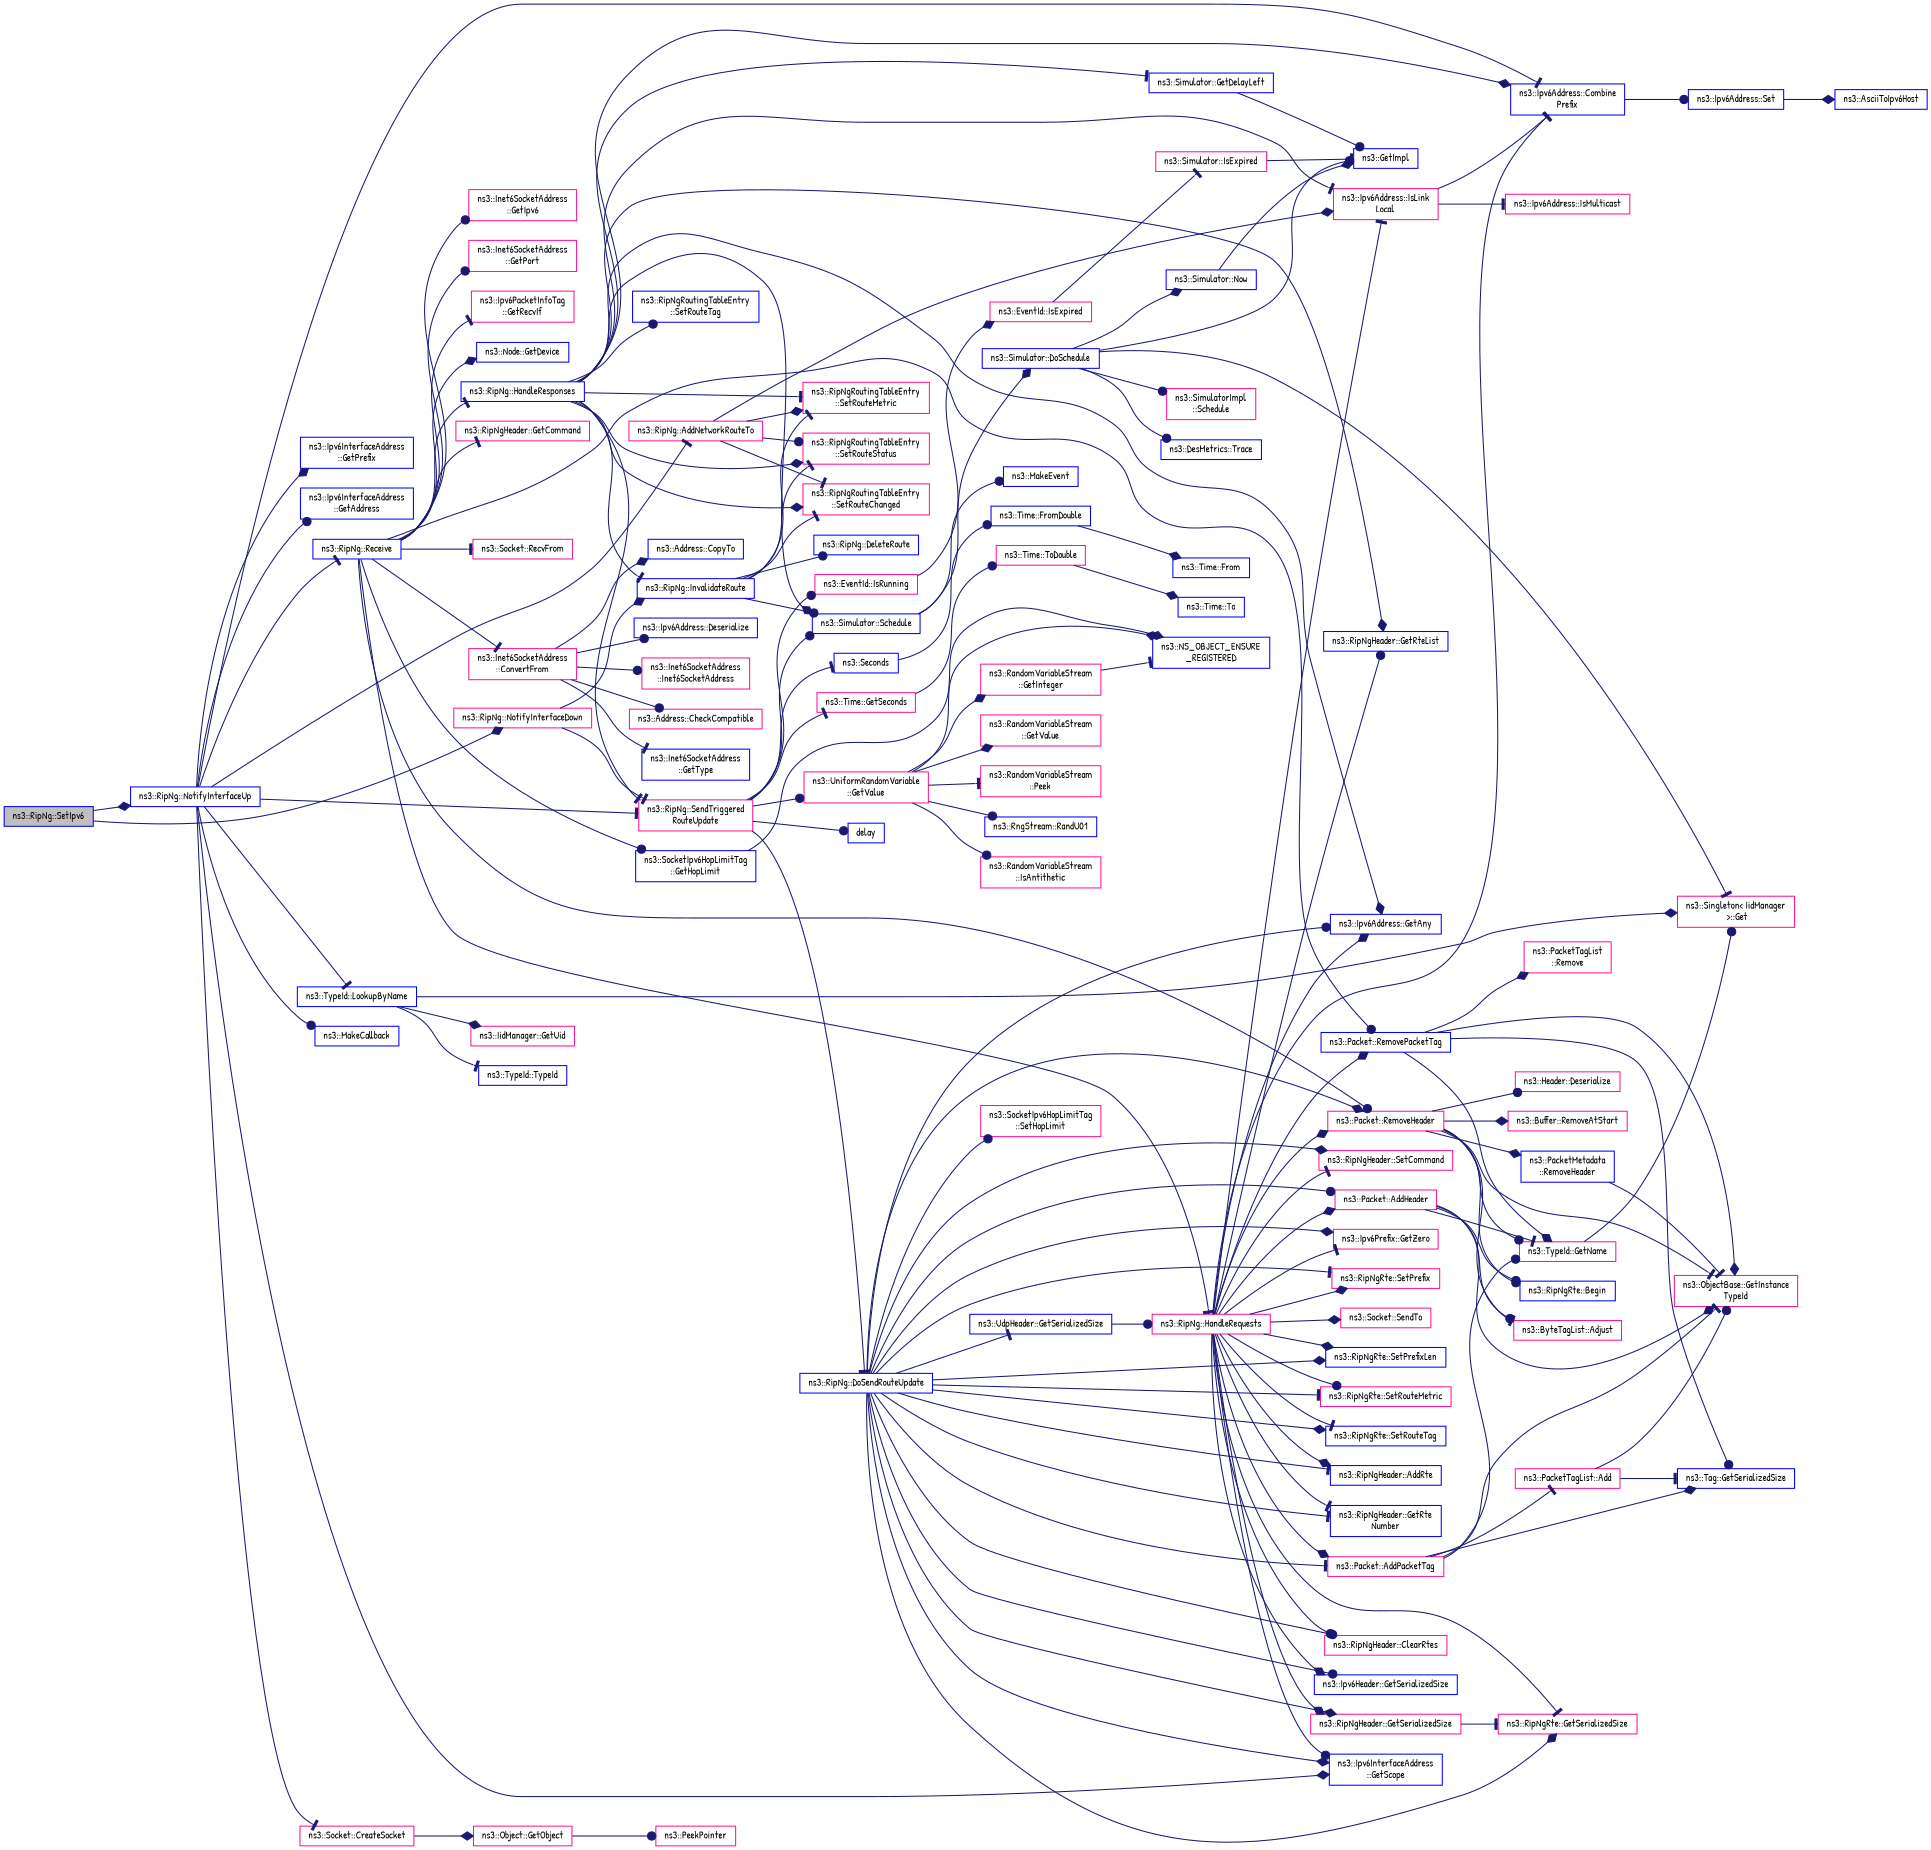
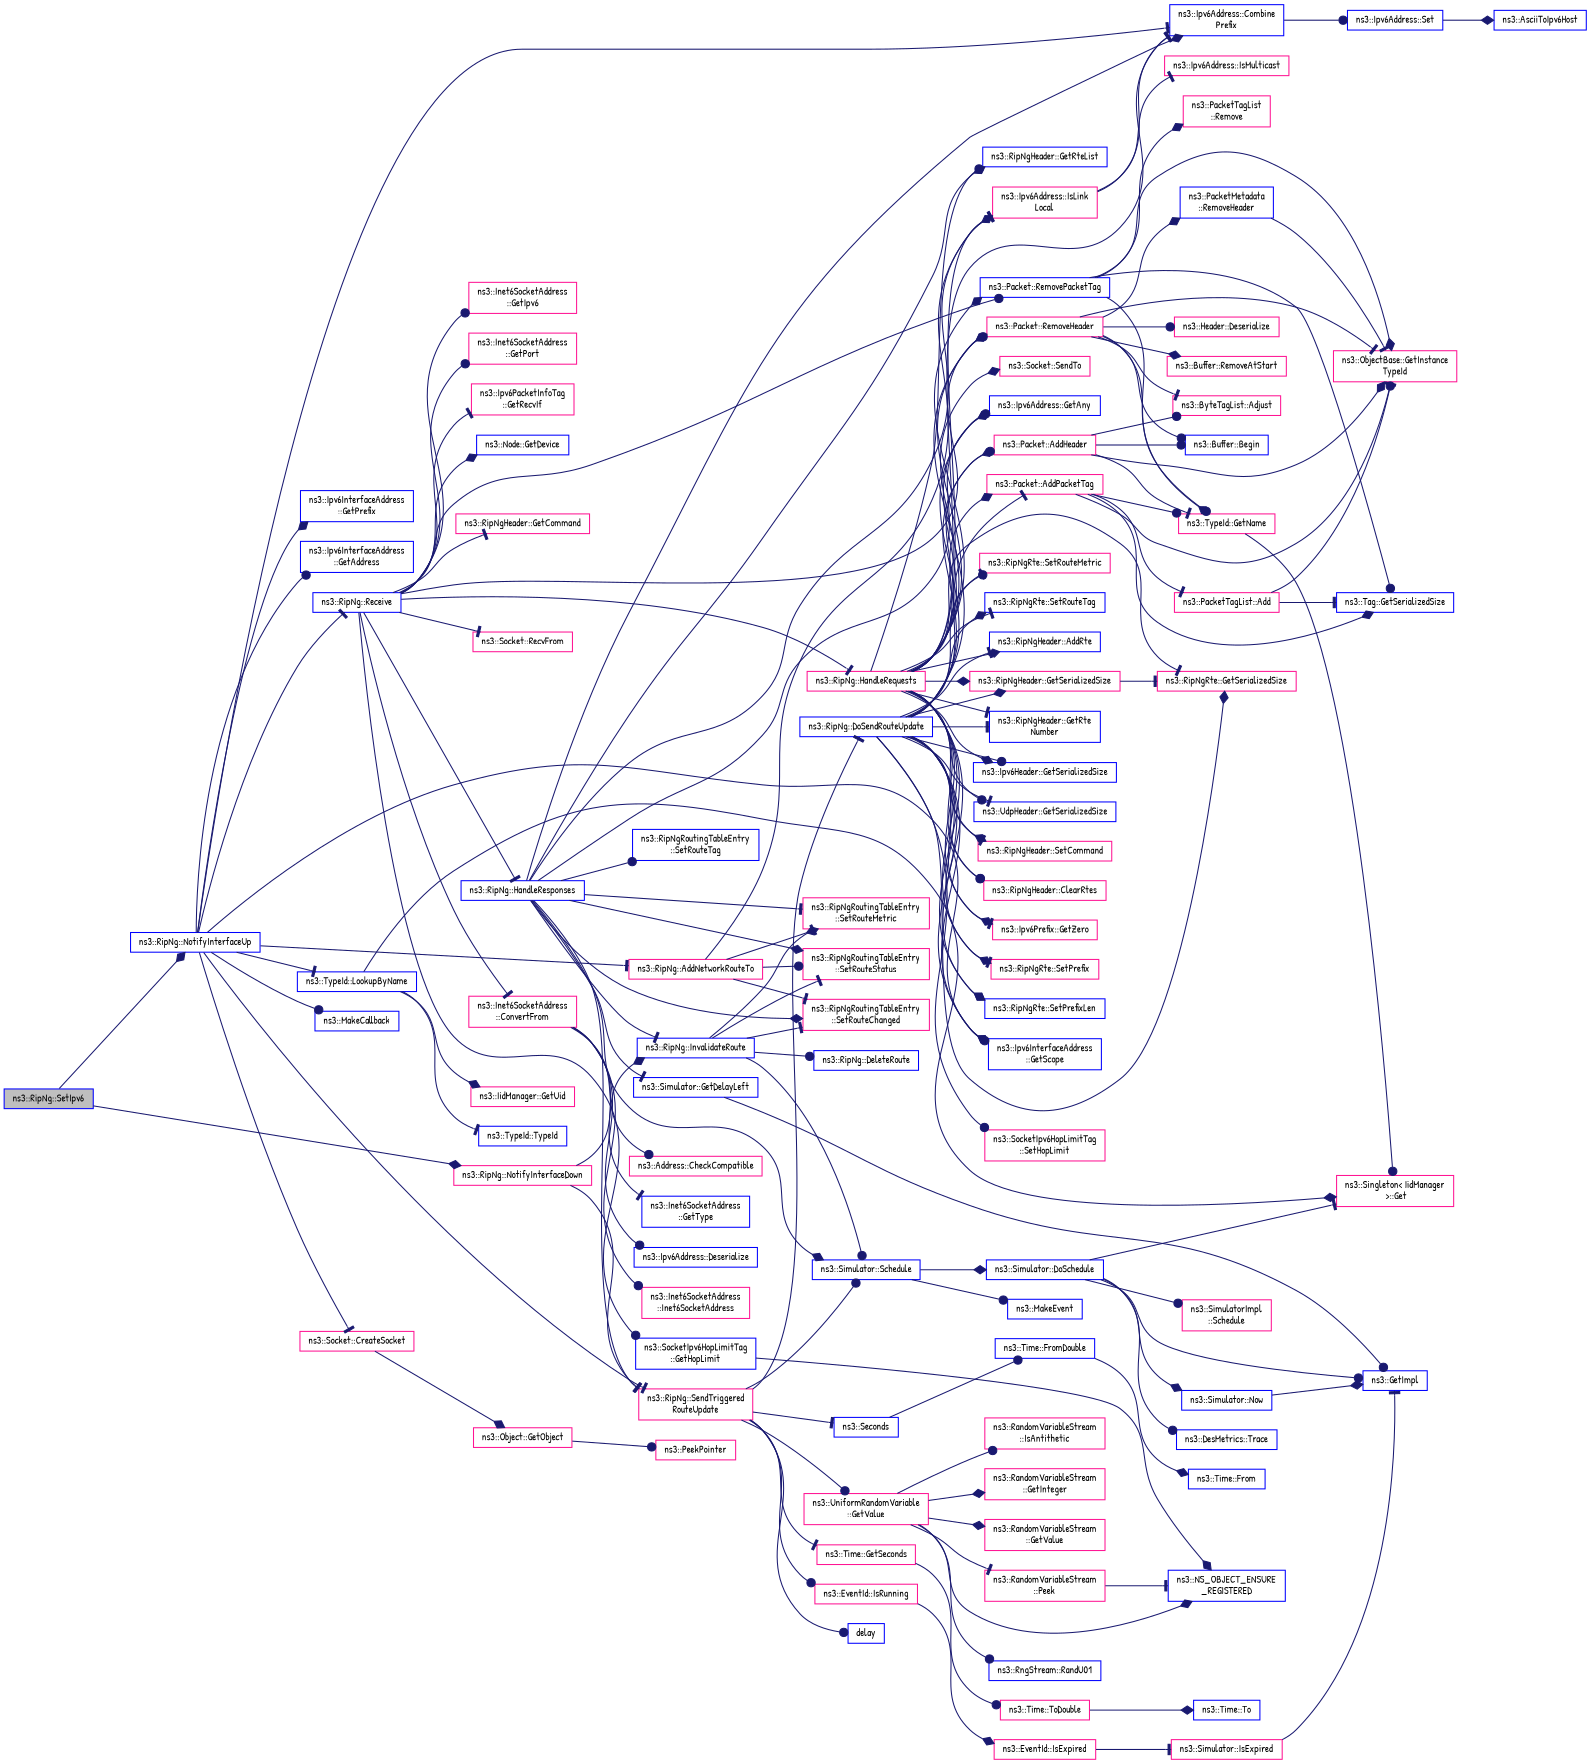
  digraph {
    fontname="Patrick Hand"
    rankdir=LR
    node [color=deeppink fillcolor=white fontname="Patrick Hand" fontsize=10 shape=record style=filled]
    edge [arrowhead=diamond color=midnightblue fontname="Patrick Hand" fontsize=10 labelfontname=Helvetica labelfontsize=10 style=solid]
    n1 [color=blue fillcolor=grey75 fontcolor=black height=0.2 label="ns3::RipNg::SetIpv6" width=0.4]
    n2 [color=blue height=0.2 label="ns3::RipNg::NotifyInterfaceUp" width=0.4]
    n3 [height=0.2 label="ns3::RipNg::NotifyInterfaceDown" width=0.4]
    n4 [color=blue height=0.2 label="ns3::Ipv6InterfaceAddress\l::GetPrefix" width=0.4]
    n5 [color=blue height=0.2 label="ns3::Ipv6InterfaceAddress\l::GetAddress" width=0.4]
    n6 [color=blue height=0.2 label="ns3::Ipv6Address::Combine\lPrefix" width=0.4]
    n7 [color=blue height=0.2 label="ns3::Ipv6InterfaceAddress\l::GetScope" width=0.4]
    n8 [height=0.2 label="ns3::RipNg::AddNetworkRouteTo" width=0.4]
    n9 [color=blue height=0.2 label="ns3::TypeId::LookupByName" width=0.4]
    n10 [height=0.2 label="ns3::Socket::CreateSocket" width=0.4]
    n11 [height=0.2 label="ns3::RipNg::SendTriggered\lRouteUpdate" width=0.4]
    n12 [color=blue height=0.2 label="ns3::MakeCallback" width=0.4]
    n13 [color=blue height=0.2 label="ns3::RipNg::Receive" width=0.4]
    n14 [color=blue height=0.2 label="ns3::RipNg::InvalidateRoute" width=0.4]
    n15 [color=blue height=0.2 label="ns3::Ipv6Address::Set" width=0.4]
    n16 [height=0.2 label="ns3::Ipv6Address::IsLink\lLocal" width=0.4]
    n17 [height=0.2 label="ns3::RipNgRoutingTableEntry\l::SetRouteMetric" width=0.4]
    n18 [height=0.2 label="ns3::RipNgRoutingTableEntry\l::SetRouteStatus" width=0.4]
    n19 [height=0.2 label="ns3::RipNgRoutingTableEntry\l::SetRouteChanged" width=0.4]
    n20 [height=0.2 label="ns3::Singleton\< IidManager\l \>::Get" width=0.4]
    n21 [height=0.2 label="ns3::IidManager::GetUid" width=0.4]
    n22 [color=blue height=0.2 label="ns3::TypeId::TypeId" width=0.4]
    n23 [height=0.2 label="ns3::Object::GetObject" width=0.4]
    n24 [height=0.2 label="ns3::EventId::IsRunning" width=0.4]
    n25 [color=blue height=0.2 label=delay width=0.4]
    n26 [color=blue height=0.2 label="ns3::Seconds" width=0.4]
    n27 [height=0.2 label="ns3::UniformRandomVariable\l::GetValue" width=0.4]
    n28 [height=0.2 label="ns3::Time::GetSeconds" width=0.4]
    n29 [color=blue height=0.2 label="ns3::Simulator::Schedule" width=0.4]
    n30 [color=blue height=0.2 label="ns3::RipNg::DoSendRouteUpdate" width=0.4]
    n31 [height=0.2 label="ns3::Packet::RemoveHeader" width=0.4]
    n32 [height=0.2 label="ns3::Socket::RecvFrom" width=0.4]
    n33 [height=0.2 label="ns3::Inet6SocketAddress\l::ConvertFrom" width=0.4]
    n34 [height=0.2 label="ns3::Inet6SocketAddress\l::GetIpv6" width=0.4]
    n35 [height=0.2 label="ns3::Inet6SocketAddress\l::GetPort" width=0.4]
    n36 [color=blue height=0.2 label="ns3::Packet::RemovePacketTag" width=0.4]
    n37 [height=0.2 label="ns3::Ipv6PacketInfoTag\l::GetRecvIf" width=0.4]
    n38 [color=blue height=0.2 label="ns3::Node::GetDevice" width=0.4]
    n39 [color=blue height=0.2 label="ns3::SocketIpv6HopLimitTag\l::GetHopLimit" width=0.4]
    n40 [height=0.2 label="ns3::RipNgHeader::GetCommand" width=0.4]
    n41 [color=blue height=0.2 label="ns3::RipNg::HandleResponses" width=0.4]
    n42 [height=0.2 label="ns3::RipNg::HandleRequests" width=0.4]
    n43 [color=blue height=0.2 label="ns3::AsciiToIpv6Host" width=0.4]
    n44 [height=0.2 label="ns3::Ipv6Address::IsMulticast" width=0.4]
    n45 [height=0.2 label="ns3::PeekPointer" width=0.4]
    n46 [height=0.2 label="ns3::EventId::IsExpired" width=0.4]
    n47 [color=blue height=0.2 label="ns3::Time::FromDouble" width=0.4]
    n48 [height=0.2 label="ns3::RandomVariableStream\l::Peek" width=0.4]
    n49 [color=blue height=0.2 label="ns3::NS_OBJECT_ENSURE\l_REGISTERED" width=0.4]
    n50 [color=blue height=0.2 label="ns3::RngStream::RandU01" width=0.4]
    n51 [height=0.2 label="ns3::RandomVariableStream\l::IsAntithetic" width=0.4]
    n52 [height=0.2 label="ns3::RandomVariableStream\l::GetInteger" width=0.4]
    n53 [height=0.2 label="ns3::RandomVariableStream\l::GetValue" width=0.4]
    n54 [height=0.2 label="ns3::Time::ToDouble" width=0.4]
    n55 [color=blue height=0.2 label="ns3::Simulator::DoSchedule" width=0.4]
    n56 [color=blue height=0.2 label="ns3::MakeEvent" width=0.4]
    n57 [color=blue height=0.2 label="ns3::Ipv6Header::GetSerializedSize" width=0.4]
    n58 [color=blue height=0.2 label="ns3::UdpHeader::GetSerializedSize" width=0.4]
    n59 [height=0.2 label="ns3::RipNgHeader::GetSerializedSize" width=0.4]
    n60 [height=0.2 label="ns3::RipNgRte::GetSerializedSize" width=0.4]
    n61 [height=0.2 label="ns3::SocketIpv6HopLimitTag\l::SetHopLimit" width=0.4]
    n62 [height=0.2 label="ns3::Packet::AddPacketTag" width=0.4]
    n63 [height=0.2 label="ns3::RipNgHeader::SetCommand" width=0.4]
    n64 [color=blue height=0.2 label="ns3::Ipv6Address::GetAny" width=0.4]
    n65 [height=0.2 label="ns3::Ipv6Prefix::GetZero" width=0.4]
    n66 [height=0.2 label="ns3::RipNgRte::SetPrefix" width=0.4]
    n67 [color=blue height=0.2 label="ns3::RipNgRte::SetPrefixLen" width=0.4]
    n68 [height=0.2 label="ns3::RipNgRte::SetRouteMetric" width=0.4]
    n69 [color=blue height=0.2 label="ns3::RipNgRte::SetRouteTag" width=0.4]
    n70 [color=blue height=0.2 label="ns3::RipNgHeader::AddRte" width=0.4]
    n71 [color=blue height=0.2 label="ns3::RipNgHeader::GetRte\lNumber" width=0.4]
    n72 [height=0.2 label="ns3::Packet::AddHeader" width=0.4]
    n73 [height=0.2 label="ns3::RipNgHeader::ClearRtes" width=0.4]
    n74 [height=0.2 label="ns3::Simulator::IsExpired" width=0.4]
    n75 [color=blue height=0.2 label="ns3::GetImpl" width=0.4]
    n76 [color=blue height=0.2 label="ns3::Time::From" width=0.4]
    n77 [color=blue height=0.2 label="ns3::Time::To" width=0.4]
    n78 [color=blue height=0.2 label="ns3::DesMetrics::Trace" width=0.4]
    n79 [color=blue height=0.2 label="ns3::Simulator::Now" width=0.4]
    n80 [height=0.2 label="ns3::SimulatorImpl\l::Schedule" width=0.4]
    n81 [height=0.2 label="ns3::ObjectBase::GetInstance\lTypeId" width=0.4]
    n82 [height=0.2 label="ns3::TypeId::GetName" width=0.4]
    n83 [color=blue height=0.2 label="ns3::Tag::GetSerializedSize" width=0.4]
    n84 [height=0.2 label="ns3::PacketTagList::Add" width=0.4]
    n85 [height=0.2 label="ns3::ByteTagList::Adjust" width=0.4]
-   n86 [color=blue height=0.2 label="ns3::RipNgRte::Begin" width=0.4]
+   n86 [color=blue height=0.2 label="ns3::Buffer::Begin" width=0.4]
    n87 [height=0.2 label="ns3::Header::Deserialize" width=0.4]
    n88 [height=0.2 label="ns3::Buffer::RemoveAtStart" width=0.4]
    n89 [color=blue height=0.2 label="ns3::PacketMetadata\l::RemoveHeader" width=0.4]
    n90 [height=0.2 label="ns3::Address::CheckCompatible" width=0.4]
    n91 [color=blue height=0.2 label="ns3::Inet6SocketAddress\l::GetType" width=0.4]
-   n92 [color=blue height=0.2 label="ns3::Address::CopyTo" width=0.4]
    n93 [color=blue height=0.2 label="ns3::Ipv6Address::Deserialize" width=0.4]
    n94 [height=0.2 label="ns3::Inet6SocketAddress\l::Inet6SocketAddress" width=0.4]
    n95 [height=0.2 label="ns3::PacketTagList\l::Remove" width=0.4]
    n96 [color=blue height=0.2 label="ns3::RipNgHeader::GetRteList" width=0.4]
    n97 [color=blue height=0.2 label="ns3::Simulator::GetDelayLeft" width=0.4]
    n98 [color=blue height=0.2 label="ns3::RipNgRoutingTableEntry\l::SetRouteTag" width=0.4]
    n99 [height=0.2 label="ns3::Socket::SendTo" width=0.4]
    n100 [color=blue height=0.2 label="ns3::RipNg::DeleteRoute" width=0.4]
    n1 -> n2
    n1 -> n3
    n2 -> n4
    n2 -> n5 [arrowhead=dot]
    n2 -> n6 [arrowhead=tee]
    n2 -> n7
    n2 -> n8 [arrowhead=tee]
    n2 -> n9 [arrowhead=tee]
    n2 -> n10 [arrowhead=tee]
    n2 -> n11 [arrowhead=tee]
    n2 -> n12 [arrowhead=dot]
    n2 -> n13 [arrowhead=tee]
    n3 -> n11 [arrowhead=tee]
    n3 -> n14
    n6 -> n15 [arrowhead=dot]
    n8 -> n16
    n8 -> n17
    n8 -> n18 [arrowhead=dot]
    n8 -> n19 [arrowhead=tee]
    n9 -> n20
    n9 -> n21
    n9 -> n22 [arrowhead=tee]
    n10 -> n23
    n11 -> n24 [arrowhead=dot]
    n11 -> n25 [arrowhead=dot]
    n11 -> n26 [arrowhead=tee]
    n11 -> n27 [arrowhead=dot]
    n11 -> n28 [arrowhead=tee]
    n11 -> n29 [arrowhead=dot]
    n11 -> n30 [arrowhead=tee]
    n13 -> n31 [arrowhead=dot]
    n13 -> n32 [arrowhead=tee]
    n13 -> n33 [arrowhead=tee]
    n13 -> n34 [arrowhead=dot]
    n13 -> n35 [arrowhead=dot]
    n13 -> n36 [arrowhead=dot]
    n13 -> n37 [arrowhead=tee]
    n13 -> n38
    n13 -> n39 [arrowhead=dot]
    n13 -> n40 [arrowhead=tee]
    n13 -> n41 [arrowhead=tee]
    n13 -> n42 [arrowhead=tee]
    n14 -> n17 [arrowhead=tee]
    n14 -> n18 [arrowhead=tee]
    n14 -> n19 [arrowhead=tee]
    n14 -> n29 [arrowhead=dot]
    n14 -> n100 [arrowhead=dot]
    n15 -> n43
    n16 -> n6 [arrowhead=tee]
    n16 -> n44 [arrowhead=tee]
    n23 -> n45 [arrowhead=dot]
    n24 -> n46
    n26 -> n47 [arrowhead=dot]
    n27 -> n48 [arrowhead=tee]
    n27 -> n49
    n27 -> n50 [arrowhead=dot]
    n27 -> n51 [arrowhead=dot]
    n27 -> n52
    n27 -> n53
    n28 -> n54 [arrowhead=dot]
    n29 -> n55
    n29 -> n56 [arrowhead=dot]
    n30 -> n7
    n30 -> n31
    n30 -> n57 [arrowhead=dot]
    n30 -> n58 [arrowhead=tee]
    n30 -> n59
    n30 -> n60
    n30 -> n61 [arrowhead=dot]
    n30 -> n62 [arrowhead=tee]
    n30 -> n63
    n30 -> n64 [arrowhead=dot]
    n30 -> n65
    n30 -> n66 [arrowhead=tee]
    n30 -> n67
    n30 -> n68 [arrowhead=tee]
    n30 -> n69
    n30 -> n70 [arrowhead=tee]
    n30 -> n71 [arrowhead=tee]
    n30 -> n72 [arrowhead=dot]
    n30 -> n73 [arrowhead=dot]
    n31 -> n81 [arrowhead=tee]
    n31 -> n82 [arrowhead=dot]
    n31 -> n85 [arrowhead=tee]
    n31 -> n86 [arrowhead=dot]
    n31 -> n87 [arrowhead=dot]
    n31 -> n88
    n31 -> n89
    n33 -> n90 [arrowhead=dot]
    n33 -> n91 [arrowhead=tee]
-   n33 -> n92
    n33 -> n93 [arrowhead=dot]
    n33 -> n94 [arrowhead=dot]
    n36 -> n81
    n36 -> n82
    n36 -> n83 [arrowhead=dot]
    n36 -> n95
    n39 -> n49
    n41 -> n6
    n41 -> n11 [arrowhead=tee]
    n41 -> n14 [arrowhead=tee]
    n41 -> n16 [arrowhead=tee]
    n41 -> n17 [arrowhead=tee]
    n41 -> n18
    n41 -> n19
    n41 -> n29
    n41 -> n64
    n41 -> n96
    n41 -> n97 [arrowhead=tee]
    n41 -> n98 [arrowhead=dot]
    n42 -> n6 [arrowhead=tee]
    n42 -> n7 [arrowhead=dot]
    n42 -> n16 [arrowhead=tee]
    n42 -> n31
    n42 -> n36
    n42 -> n57
-   n58 -> n42 [arrowhead=dot]
+   n42 -> n58 [arrowhead=dot]
    n42 -> n59
    n42 -> n60 [arrowhead=tee]
    n42 -> n62
    n42 -> n63 [arrowhead=tee]
    n42 -> n64
    n42 -> n65 [arrowhead=tee]
    n42 -> n66
    n42 -> n67
    n42 -> n68 [arrowhead=dot]
    n42 -> n69 [arrowhead=tee]
    n42 -> n70
    n42 -> n71 [arrowhead=tee]
    n42 -> n72
    n42 -> n73 [arrowhead=dot]
    n42 -> n96 [arrowhead=dot]
    n42 -> n99
    n46 -> n74 [arrowhead=tee]
    n47 -> n76
-   n52 -> n49 [arrowhead=tee]
+   n48 -> n49 [arrowhead=tee]
    n54 -> n77
    n55 -> n20 [arrowhead=tee]
    n55 -> n75 [arrowhead=dot]
    n55 -> n78 [arrowhead=dot]
    n55 -> n79
    n55 -> n80 [arrowhead=dot]
    n59 -> n60 [arrowhead=tee]
    n62 -> n81 [arrowhead=tee]
    n62 -> n82 [arrowhead=dot]
    n62 -> n83
    n62 -> n84 [arrowhead=tee]
    n72 -> n81
    n72 -> n82 [arrowhead=tee]
    n72 -> n85 [arrowhead=dot]
    n72 -> n86 [arrowhead=dot]
    n74 -> n75 [arrowhead=tee]
    n79 -> n75
    n82 -> n20 [arrowhead=dot]
    n84 -> n81 [arrowhead=dot]
    n84 -> n83 [arrowhead=tee]
    n89 -> n81 [arrowhead=tee]
    n97 -> n75 [arrowhead=dot]
  }
